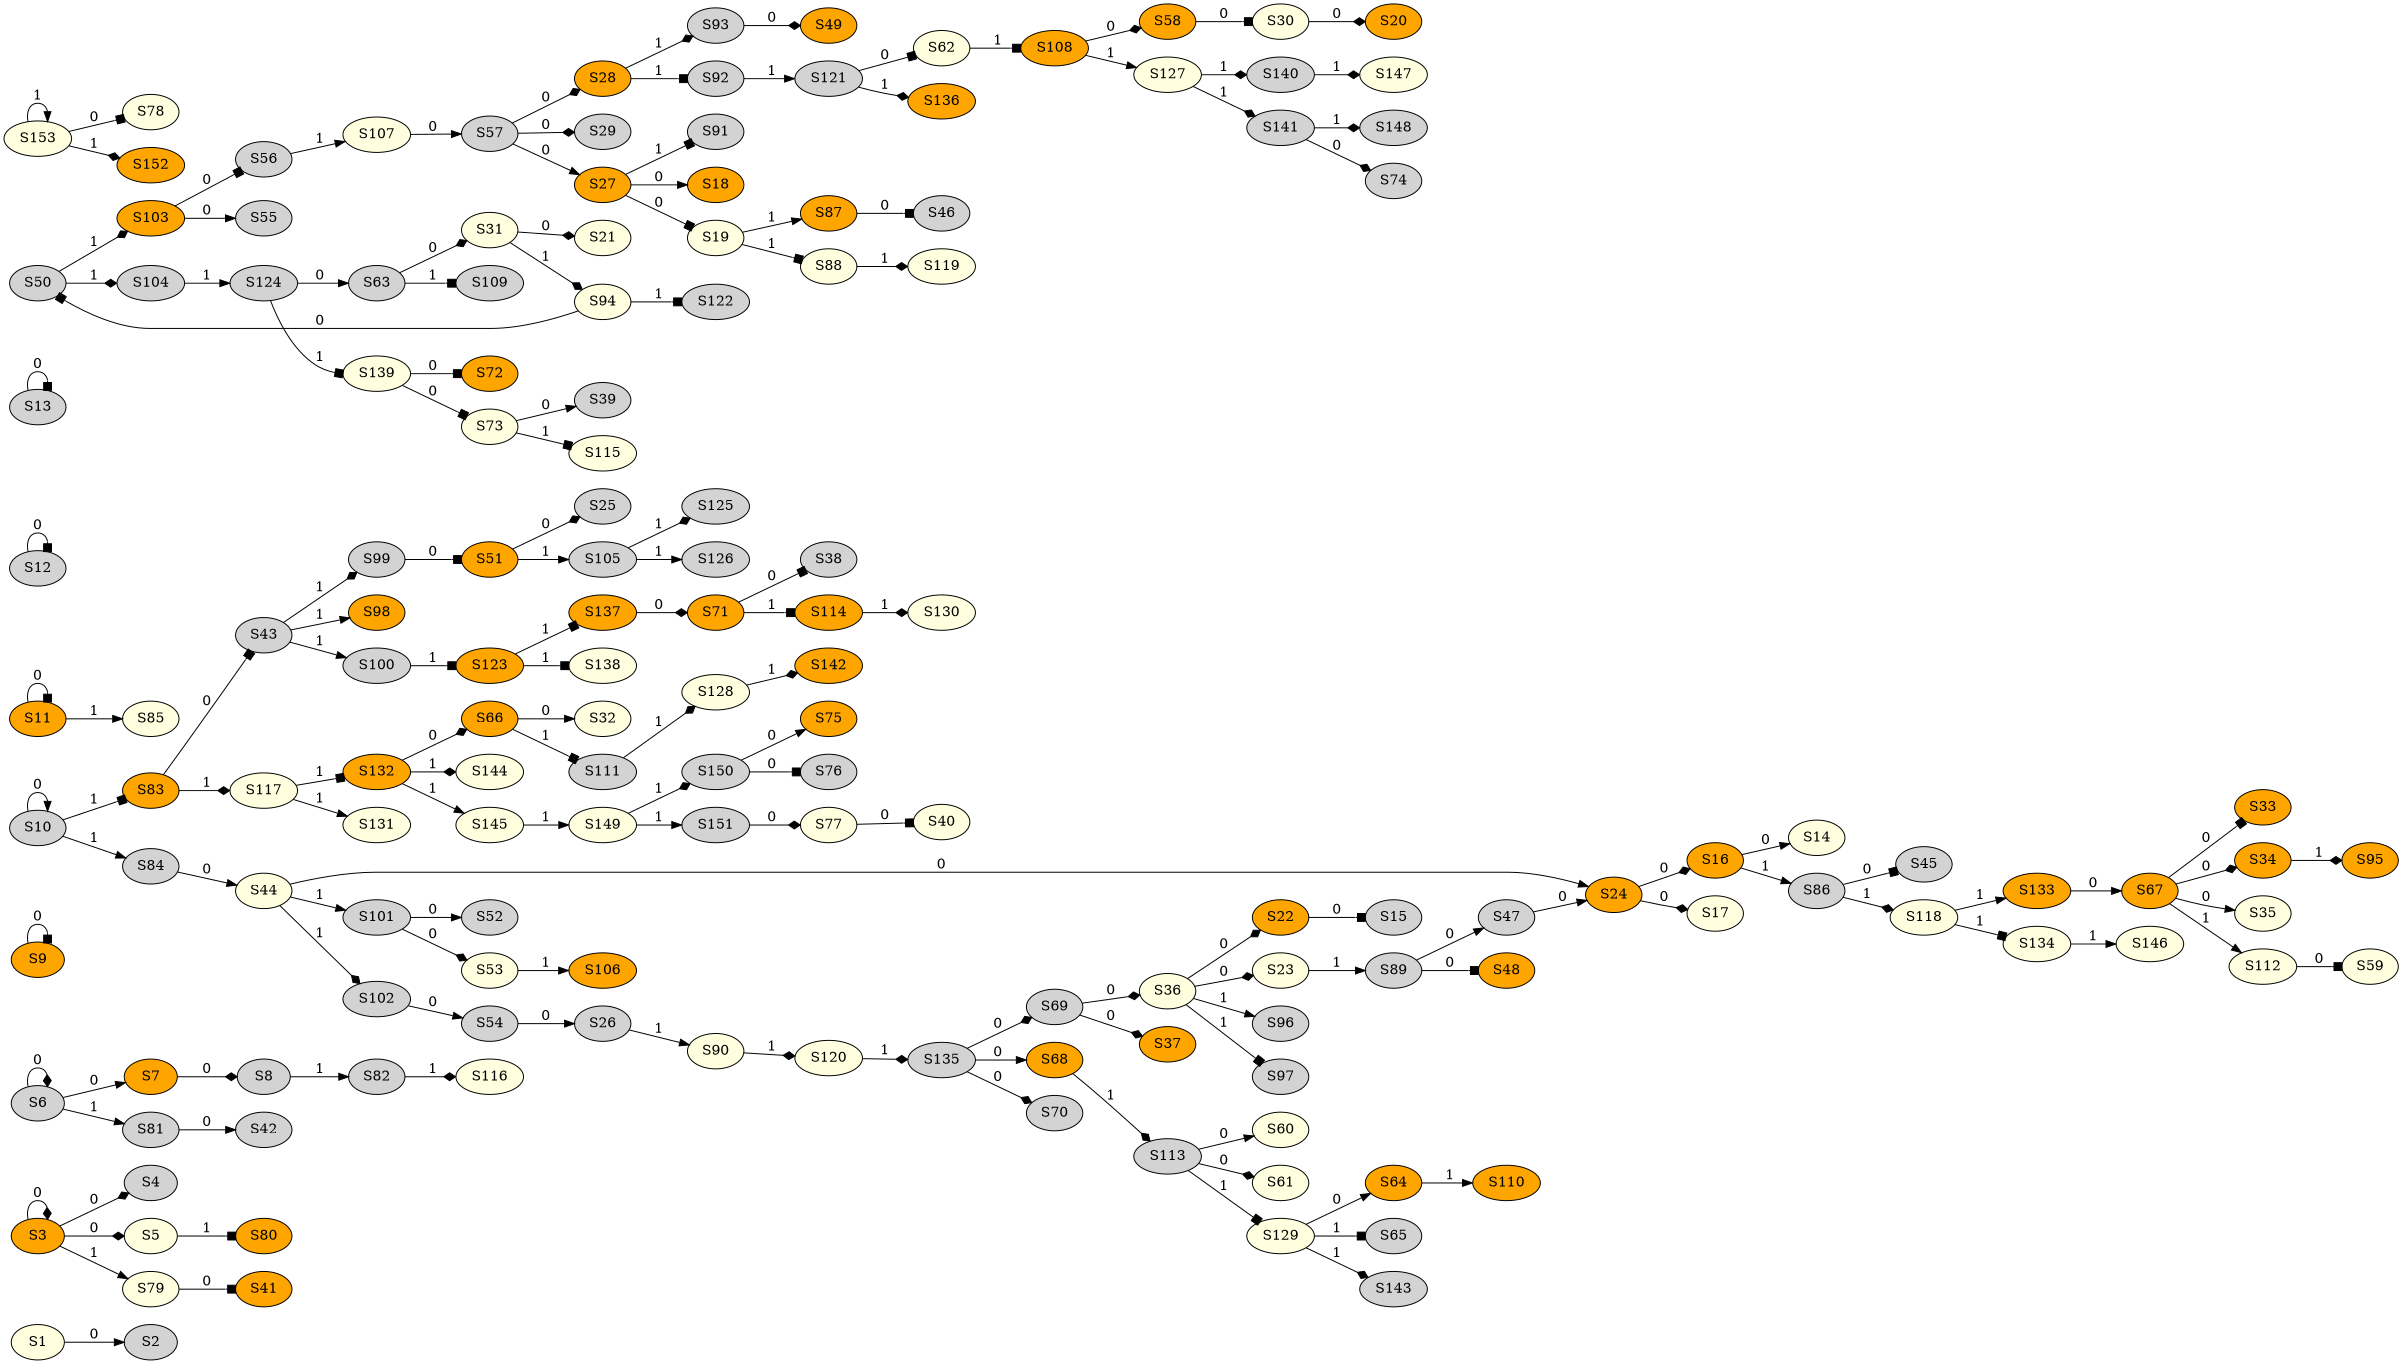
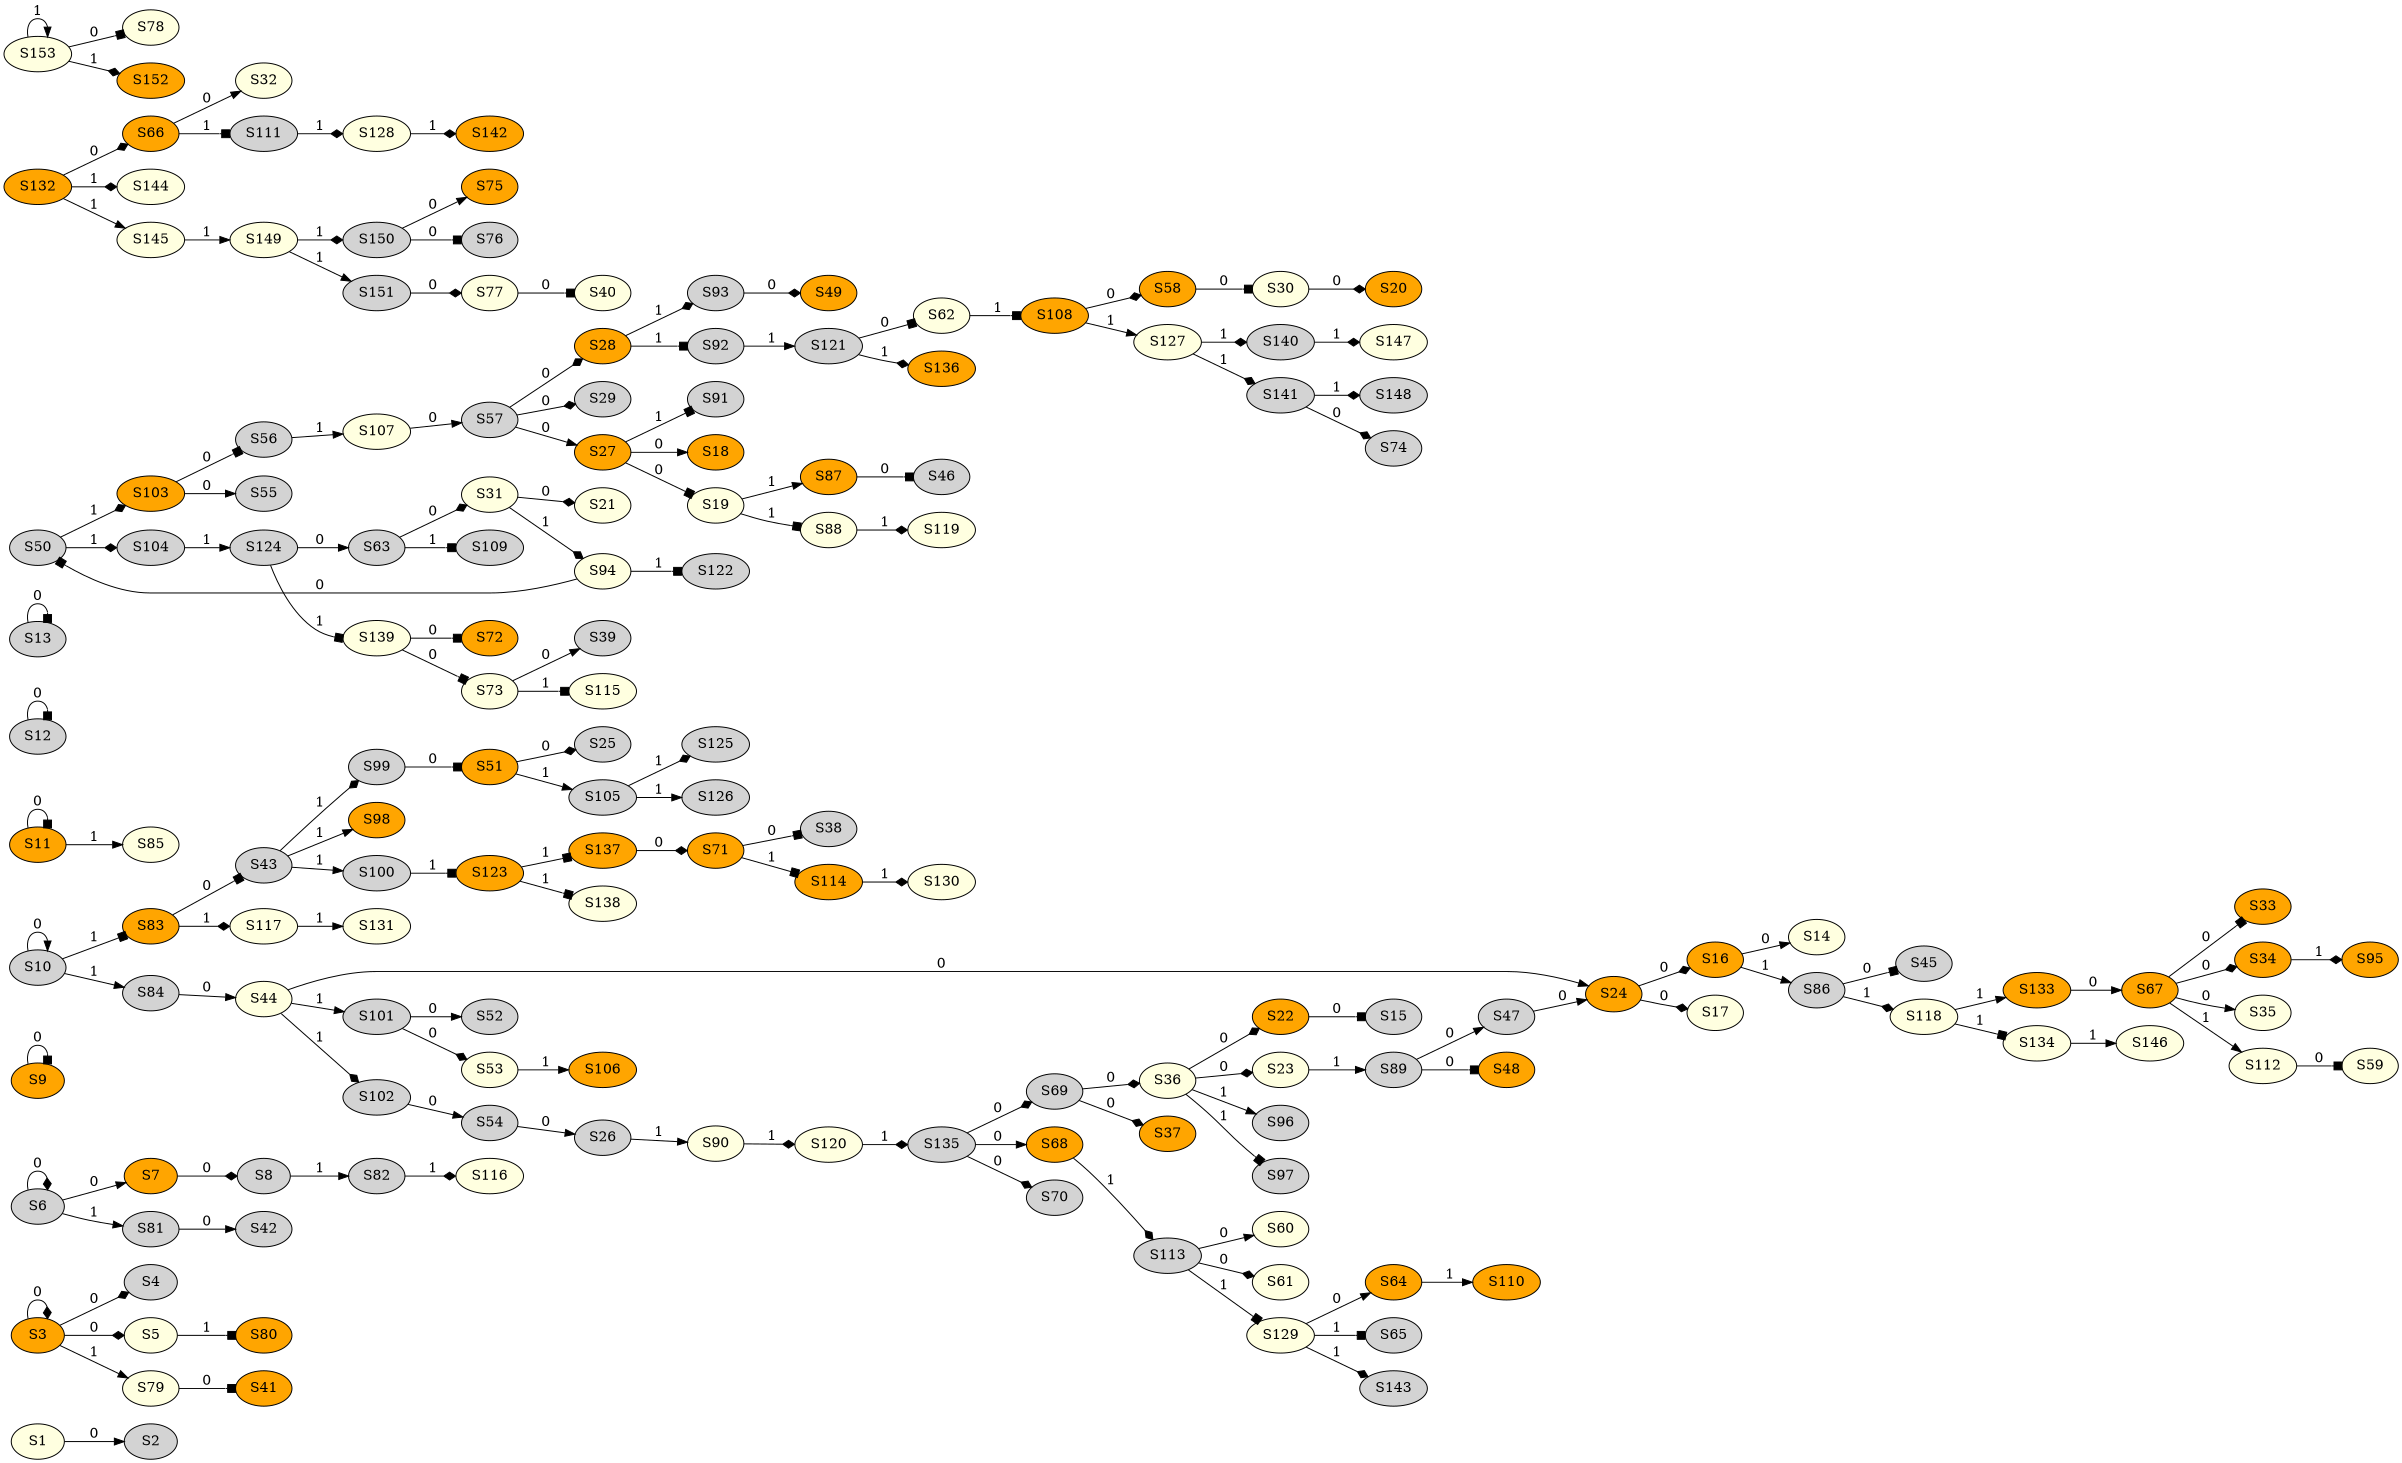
  strict digraph {
    rankdir=LR
    node [fillcolor=lightgrey style=filled]
    edge [arrowhead=diamond]
    S1 [fillcolor=lightyellow]
    S2
    S3 [fillcolor=orange]
    S4
    S5 [fillcolor=lightyellow]
    S79 [fillcolor=lightyellow]
    S80 [fillcolor=orange]
    S41 [fillcolor=orange]
    S6
    S7 [fillcolor=orange]
    S81
    S8
    S42
    S82
    S116 [fillcolor=lightyellow]
    S9 [fillcolor=orange]
    S10
    S83 [fillcolor=orange]
    S84
    S43
    S117 [fillcolor=lightyellow]
    S44 [fillcolor=lightyellow]
    S11 [fillcolor=orange]
    S85 [fillcolor=lightyellow]
    S12
    S13
    S16 [fillcolor=orange]
    S14 [fillcolor=lightyellow]
    S86
    S45
    S118 [fillcolor=lightyellow]
    S22 [fillcolor=orange]
    S15
    S24 [fillcolor=orange]
    S17 [fillcolor=lightyellow]
    S27 [fillcolor=orange]
    S18 [fillcolor=orange]
    S19 [fillcolor=lightyellow]
    S91
    S87 [fillcolor=orange]
    S88 [fillcolor=lightyellow]
    S46
    S119 [fillcolor=lightyellow]
    S30 [fillcolor=lightyellow]
    S20 [fillcolor=orange]
    S31 [fillcolor=lightyellow]
    S21 [fillcolor=lightyellow]
    S94 [fillcolor=lightyellow]
    S50
    S122
    S36 [fillcolor=lightyellow]
    S23 [fillcolor=lightyellow]
    S96
    S97
    S89
    S47
    S48 [fillcolor=orange]
    S51 [fillcolor=orange]
    S25
    S105
    S125
    S126
    S54
    S26
    S90 [fillcolor=lightyellow]
    S120 [fillcolor=lightyellow]
    S57
    S28 [fillcolor=orange]
    S29
    S93
    S92
    S49 [fillcolor=orange]
    S121
    S58 [fillcolor=orange]
    S63
    S109
    S66 [fillcolor=orange]
    S32 [fillcolor=lightyellow]
    S111
    S128 [fillcolor=lightyellow]
    S67 [fillcolor=orange]
    S33 [fillcolor=orange]
    S34 [fillcolor=orange]
    S35 [fillcolor=lightyellow]
    S112 [fillcolor=lightyellow]
    S95 [fillcolor=orange]
    S59 [fillcolor=lightyellow]
    S69
    S37 [fillcolor=orange]
    S71 [fillcolor=orange]
    S38
    S114 [fillcolor=orange]
    S130 [fillcolor=lightyellow]
    S73 [fillcolor=lightyellow]
    S39
    S115 [fillcolor=lightyellow]
    S77 [fillcolor=lightyellow]
    S40 [fillcolor=lightyellow]
    S99
    S98 [fillcolor=orange]
    S100
    S132 [fillcolor=orange]
    S131 [fillcolor=lightyellow]
    S123 [fillcolor=orange]
    S101
    S102
    S52
    S53 [fillcolor=lightyellow]
    S133 [fillcolor=orange]
    S134 [fillcolor=lightyellow]
    S103 [fillcolor=orange]
    S104
    S55
    S56
    S124
    S106 [fillcolor=orange]
    S107 [fillcolor=lightyellow]
    S108 [fillcolor=orange]
    S127 [fillcolor=lightyellow]
    S141
    S140
    S60 [fillcolor=lightyellow]
    S113
    S61 [fillcolor=lightyellow]
    S129 [fillcolor=lightyellow]
    S64 [fillcolor=orange]
    S65
    S143
    S62 [fillcolor=lightyellow]
    S136 [fillcolor=orange]
    S139 [fillcolor=lightyellow]
    S72 [fillcolor=orange]
    S110 [fillcolor=orange]
    S144 [fillcolor=lightyellow]
    S145 [fillcolor=lightyellow]
    S149 [fillcolor=lightyellow]
    S135
    S68 [fillcolor=orange]
    S70
    S137 [fillcolor=orange]
    S74
    S148
    S75 [fillcolor=orange]
    S150
    S76
    S151
    S153 [fillcolor=lightyellow]
    S78 [fillcolor=lightyellow]
    S152 [fillcolor=orange]
    S138 [fillcolor=lightyellow]
    S142 [fillcolor=orange]
    S146 [fillcolor=lightyellow]
    S147 [fillcolor=lightyellow]
    S1 -> S2 [arrowhead=normal label=0]
    S3 -> S3 [label=0]
    S3 -> S4 [label=0]
    S3 -> S5 [label=0]
    S3 -> S79 [arrowhead=normal label=1]
    S5 -> S80 [arrowhead=box label=1]
    S79 -> S41 [arrowhead=box label=0]
    S6 -> S6 [label=0]
    S6 -> S7 [arrowhead=normal label=0]
    S6 -> S81 [arrowhead=normal label=1]
    S7 -> S8 [label=0]
    S81 -> S42 [arrowhead=normal label=0]
    S8 -> S82 [arrowhead=normal label=1]
    S82 -> S116 [label=1]
    S9 -> S9 [arrowhead=box label=0]
    S10 -> S10 [arrowhead=normal label=0]
    S10 -> S83 [arrowhead=box label=1]
    S10 -> S84 [arrowhead=normal label=1]
    S83 -> S43 [arrowhead=box label=0]
    S83 -> S117 [label=1]
    S84 -> S44 [arrowhead=normal label=0]
    S43 -> S99 [label=1]
    S43 -> S98 [arrowhead=normal label=1]
    S43 -> S100 [arrowhead=normal label=1]
-   S117 -> S132 [arrowhead=box label=1]
    S117 -> S131 [arrowhead=normal label=1]
    S44 -> S24 [arrowhead=normal label=0]
    S44 -> S101 [arrowhead=normal label=1]
    S44 -> S102 [label=1]
    S11 -> S11 [arrowhead=box label=0]
    S11 -> S85 [arrowhead=normal label=1]
    S12 -> S12 [arrowhead=box label=0]
    S13 -> S13 [arrowhead=box label=0]
    S16 -> S14 [arrowhead=normal label=0]
    S16 -> S86 [arrowhead=normal label=1]
    S86 -> S45 [arrowhead=box label=0]
    S86 -> S118 [label=1]
    S118 -> S133 [arrowhead=normal label=1]
    S118 -> S134 [arrowhead=box label=1]
    S22 -> S15 [arrowhead=box label=0]
    S24 -> S16 [label=0]
    S24 -> S17 [label=0]
    S27 -> S18 [arrowhead=normal label=0]
    S27 -> S19 [arrowhead=box label=0]
    S27 -> S91 [arrowhead=box label=1]
    S19 -> S87 [arrowhead=normal label=1]
    S19 -> S88 [arrowhead=box label=1]
    S87 -> S46 [arrowhead=box label=0]
    S88 -> S119 [label=1]
    S30 -> S20 [label=0]
    S31 -> S21 [label=0]
    S31 -> S94 [label=1]
    S94 -> S50 [arrowhead=box label=0]
    S94 -> S122 [arrowhead=box label=1]
    S50 -> S103 [label=1]
    S50 -> S104 [label=1]
    S36 -> S22 [label=0]
    S36 -> S23 [label=0]
    S36 -> S96 [arrowhead=normal label=1]
    S36 -> S97 [arrowhead=box label=1]
    S23 -> S89 [arrowhead=normal label=1]
    S89 -> S47 [arrowhead=normal label=0]
    S89 -> S48 [arrowhead=box label=0]
    S47 -> S24 [arrowhead=normal label=0]
    S51 -> S25 [label=0]
    S51 -> S105 [arrowhead=normal label=1]
    S105 -> S125 [label=1]
    S105 -> S126 [arrowhead=normal label=1]
    S54 -> S26 [arrowhead=normal label=0]
    S26 -> S90 [arrowhead=normal label=1]
    S90 -> S120 [label=1]
    S120 -> S135 [label=1]
    S57 -> S27 [arrowhead=normal label=0]
    S57 -> S28 [label=0]
    S57 -> S29 [label=0]
    S28 -> S93 [label=1]
    S28 -> S92 [arrowhead=box label=1]
    S93 -> S49 [label=0]
    S92 -> S121 [arrowhead=normal label=1]
    S121 -> S62 [arrowhead=box label=0]
    S121 -> S136 [label=1]
    S58 -> S30 [arrowhead=box label=0]
    S63 -> S31 [label=0]
    S63 -> S109 [arrowhead=box label=1]
    S66 -> S32 [arrowhead=normal label=0]
    S66 -> S111 [arrowhead=box label=1]
    S111 -> S128 [label=1]
    S128 -> S142 [label=1]
    S67 -> S33 [arrowhead=box label=0]
    S67 -> S34 [label=0]
    S67 -> S35 [arrowhead=normal label=0]
    S67 -> S112 [arrowhead=normal label=1]
    S34 -> S95 [label=1]
    S112 -> S59 [arrowhead=box label=0]
    S69 -> S36 [label=0]
    S69 -> S37 [label=0]
    S71 -> S38 [arrowhead=box label=0]
    S71 -> S114 [arrowhead=box label=1]
    S114 -> S130 [label=1]
    S73 -> S39 [arrowhead=normal label=0]
    S73 -> S115 [arrowhead=box label=1]
    S77 -> S40 [arrowhead=box label=0]
    S99 -> S51 [arrowhead=box label=0]
    S100 -> S123 [arrowhead=box label=1]
    S132 -> S66 [label=0]
    S132 -> S144 [label=1]
    S132 -> S145 [arrowhead=normal label=1]
    S123 -> S137 [arrowhead=box label=1]
    S123 -> S138 [arrowhead=box label=1]
    S101 -> S52 [arrowhead=normal label=0]
    S101 -> S53 [label=0]
    S102 -> S54 [arrowhead=normal label=0]
    S53 -> S106 [arrowhead=normal label=1]
    S133 -> S67 [arrowhead=normal label=0]
    S134 -> S146 [arrowhead=normal label=1]
    S103 -> S55 [arrowhead=normal label=0]
    S103 -> S56 [arrowhead=box label=0]
    S104 -> S124 [arrowhead=normal label=1]
    S56 -> S107 [arrowhead=normal label=1]
    S124 -> S63 [arrowhead=normal label=0]
    S124 -> S139 [arrowhead=box label=1]
    S107 -> S57 [arrowhead=normal label=0]
    S108 -> S58 [label=0]
    S108 -> S127 [arrowhead=normal label=1]
    S127 -> S141 [label=1]
    S127 -> S140 [label=1]
    S141 -> S74 [label=0]
    S141 -> S148 [label=1]
    S140 -> S147 [label=1]
    S113 -> S60 [arrowhead=normal label=0]
    S113 -> S61 [label=0]
    S113 -> S129 [arrowhead=box label=1]
    S129 -> S64 [arrowhead=normal label=0]
    S129 -> S65 [arrowhead=box label=1]
    S129 -> S143 [label=1]
    S64 -> S110 [arrowhead=normal label=1]
    S62 -> S108 [arrowhead=box label=1]
    S139 -> S73 [arrowhead=box label=0]
    S139 -> S72 [arrowhead=box label=0]
    S145 -> S149 [arrowhead=normal label=1]
    S149 -> S150 [label=1]
    S149 -> S151 [arrowhead=normal label=1]
    S135 -> S69 [label=0]
    S135 -> S68 [arrowhead=normal label=0]
    S135 -> S70 [label=0]
    S68 -> S113 [label=1]
    S137 -> S71 [label=0]
    S150 -> S75 [arrowhead=normal label=0]
    S150 -> S76 [arrowhead=box label=0]
    S151 -> S77 [label=0]
    S153 -> S153 [arrowhead=normal label=1]
    S153 -> S78 [arrowhead=box label=0]
    S153 -> S152 [label=1]
  }
